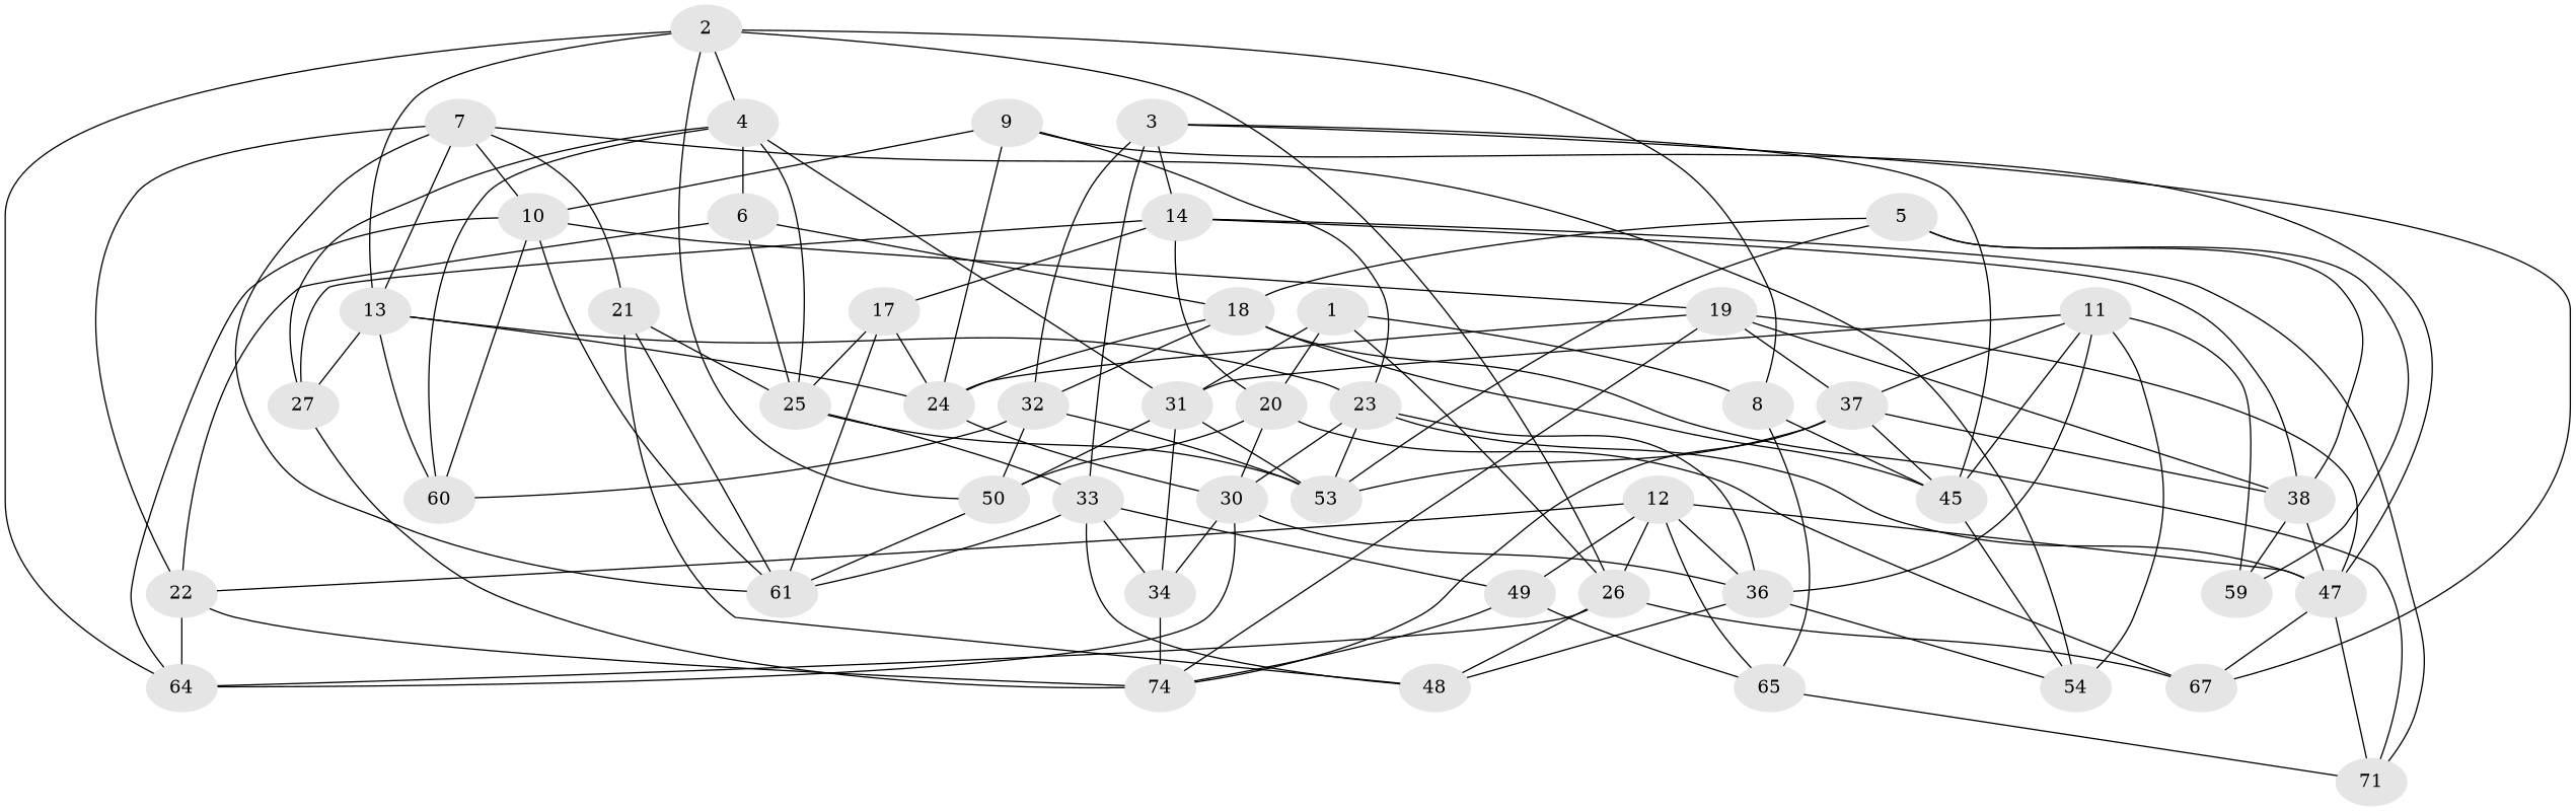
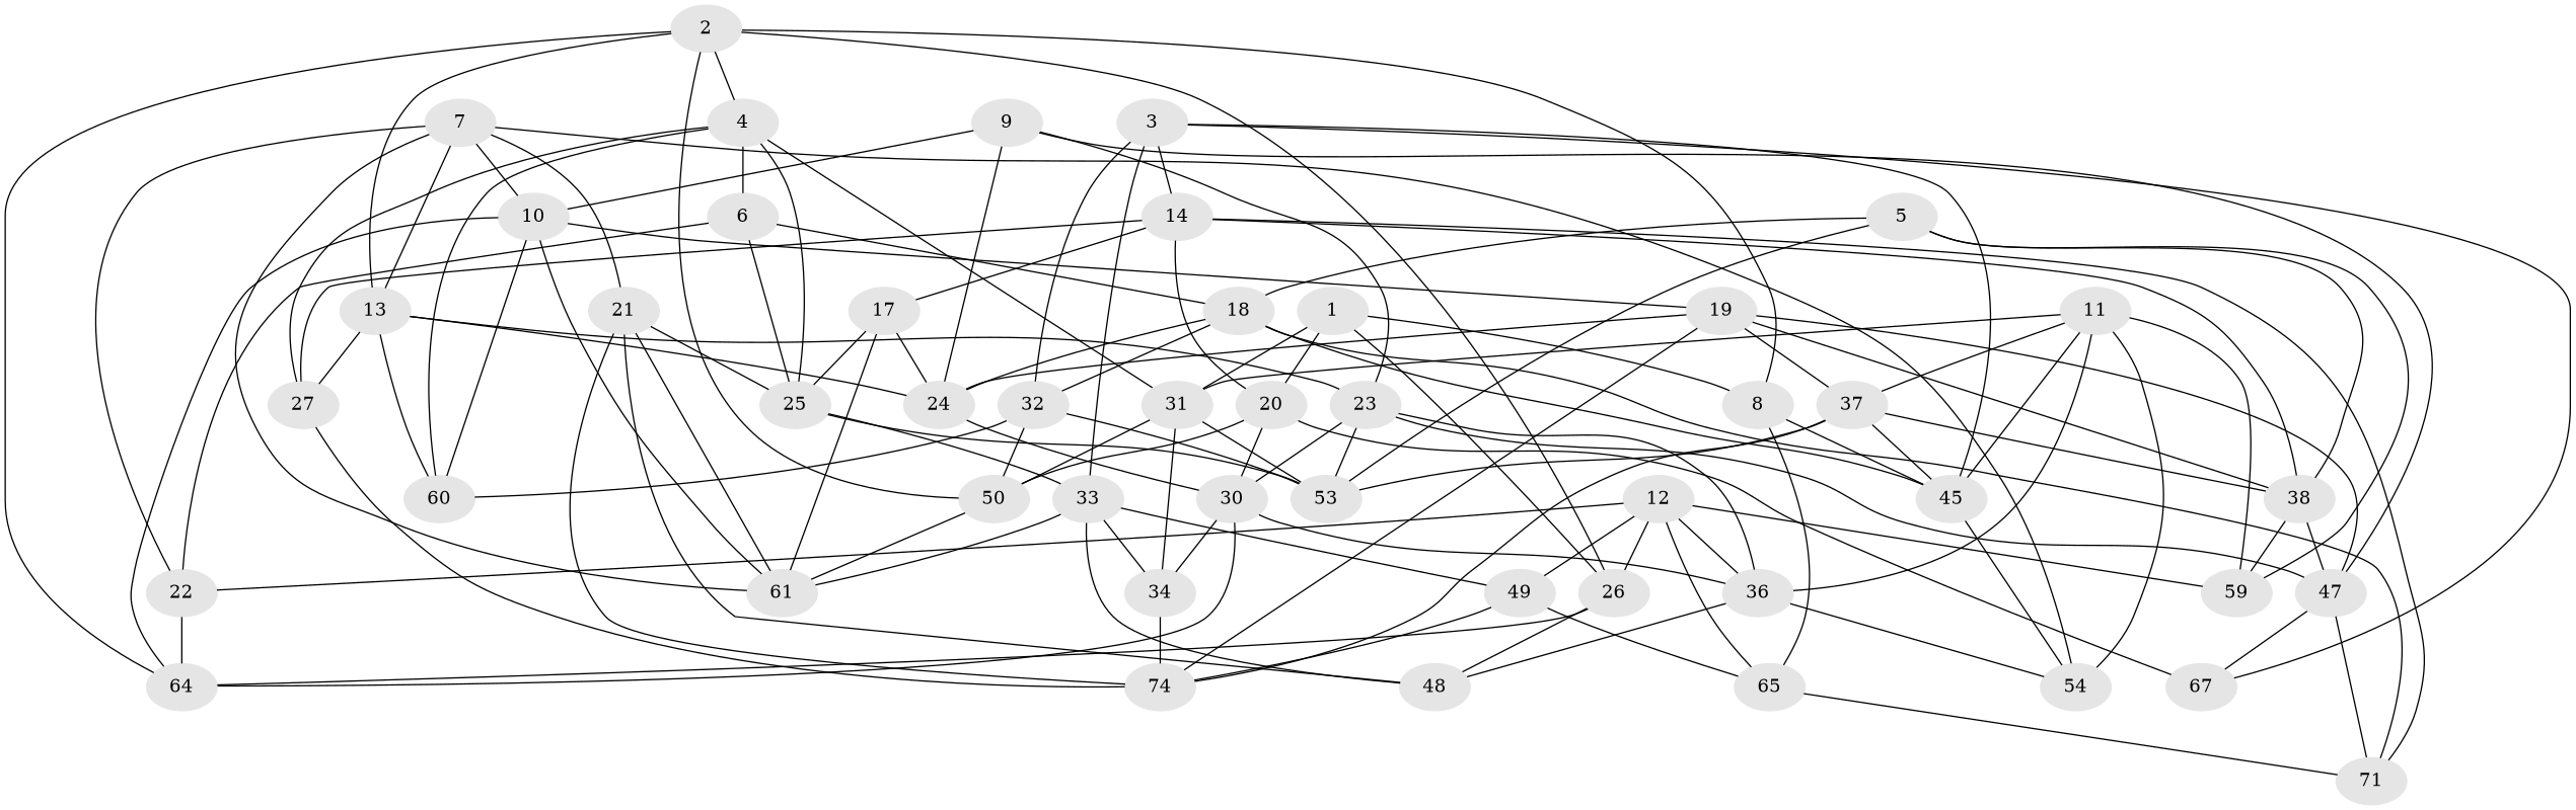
  graph {
    node [color=gray90 style=filled]
    1
    8
    20 [super="+28"]
    26 [super="+40"]
    31 [super="+78"]
    45 [super="+62"]
    65
    50 [super="+70"]
    67
    30 [super="+43"]
    64 [super="+79"]
    48
    n13 [label=53 super="+76"]
    34
    2 [super="+44"]
    4 [super="+57"]
    13 [super="+15"]
    6
    25 [super="+58"]
    27
    60
    23 [super="+63"]
    24 [super="+52"]
    61 [super="+69"]
    3 [super="+68"]
    14 [super="+59"]
    32 [super="+41"]
    33 [super="+46"]
    38 [super="+72"]
    17
    71
    49
    54
    18 [super="+55"]
    22 [super="+29"]
    74 [super="+75"]
    5
    n38 [label=59]
    47 [super="+77"]
    7 [super="+66"]
    10 [super="+16"]
    21
    19 [super="+35"]
    9
    36 [super="+42"]
    37 [super="+56"]
    11 [super="+51"]
    12 [super="+53"]
    1 -- 8
    1 -- 20
    1 -- 26
    1 -- 31
    8 -- 45
    8 -- 65
    20 -- 50 [weight=2]
    20 -- 67
    20 -- 30
-   26 -- 67
    26 -- 64
    26 -- 48
    31 -- 50
    31 -- n13
    31 -- 34
    45 -- 54
    65 -- 71
    50 -- 61
    30 -- 64
    30 -- 34
    30 -- 36
    34 -- 74
    2 -- 8
    2 -- 26
    2 -- 50
    2 -- 64
    2 -- 4
    2 -- 13
    4 -- 31
    4 -- 6
    4 -- 25
    4 -- 27
    4 -- 60
    13 -- 27
    13 -- 60
    13 -- 23
    13 -- 24
    6 -- 25
    6 -- 18
    6 -- 22
    25 -- n13
    25 -- 33
    27 -- 74
    23 -- 30
    23 -- n13
    23 -- 47
    23 -- 36
    24 -- 30
    3 -- 45
    3 -- 67
    3 -- 14
    3 -- 32 [weight=2]
    3 -- 33
    14 -- 20
    14 -- 27
    14 -- 38
    14 -- 17
    14 -- 71
    32 -- 50
    32 -- n13
    32 -- 60
    33 -- 48
    33 -- 34
    33 -- 61
    33 -- 49
    38 -- n38
    38 -- 47
    17 -- 25
    17 -- 24
    17 -- 61
    49 -- 65
    49 -- 74
    18 -- 45
    18 -- 24
    18 -- 32
    18 -- 71
    22 -- 64 [weight=2]
-   22 -- 74
+   21 -- 74
    5 -- n13
    5 -- 38
    5 -- 18
    5 -- n38
    47 -- 67
    47 -- 71
    7 -- 13
    7 -- 61
    7 -- 54
    7 -- 22
    7 -- 10
    7 -- 21
    10 -- 64
    10 -- 60
    10 -- 61
    10 -- 19
    21 -- 48
    21 -- 25
    21 -- 61
    19 -- 24
    19 -- 38
    19 -- 74
    19 -- 47
    19 -- 37
    9 -- 23
    9 -- 24
    9 -- 47
    9 -- 10
    36 -- 48
    36 -- 54
    37 -- 45
    37 -- n13
    37 -- 38
    37 -- 74
    11 -- 31
    11 -- 45
    11 -- 54
    11 -- n38
    11 -- 36
    11 -- 37
    12 -- 26
    12 -- 65
    12 -- 49
    12 -- 22
-   12 -- 47
+   12 -- n38
    12 -- 36
  }
